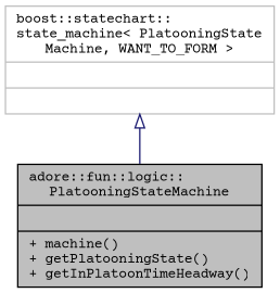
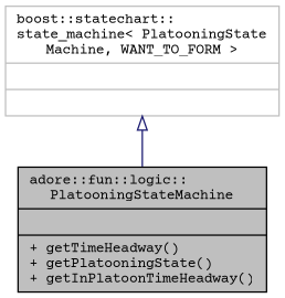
  digraph {
    fontname="Courier Prime"
    node [fontname="Courier Prime" fontsize=10 shape=record style=filled]
-   n1 [color=black fillcolor=grey75 fontcolor=black height=0.2 label="{adore::fun::logic::\lPlatooningStateMachine\n||+ machine()\l+ getPlatooningState()\l+ getInPlatoonTimeHeadway()\l}" width=0.4]
+   n1 [color=black fillcolor=grey75 fontcolor=black height=0.2 label="{adore::fun::logic::\lPlatooningStateMachine\n||+ getTimeHeadway()\l+ getPlatooningState()\l+ getInPlatoonTimeHeadway()\l}" width=0.4]
    n2 [color=grey75 fillcolor=white height=0.2 label="{boost::statechart::\lstate_machine\< PlatooningState\lMachine, WANT_TO_FORM \>\n||}" width=0.4]
    n2 -> n1 [arrowtail=onormal color=midnightblue dir=back fontname="Courier Prime" fontsize=10 labelfontname=Helvetica labelfontsize=10 style=solid]
  }
